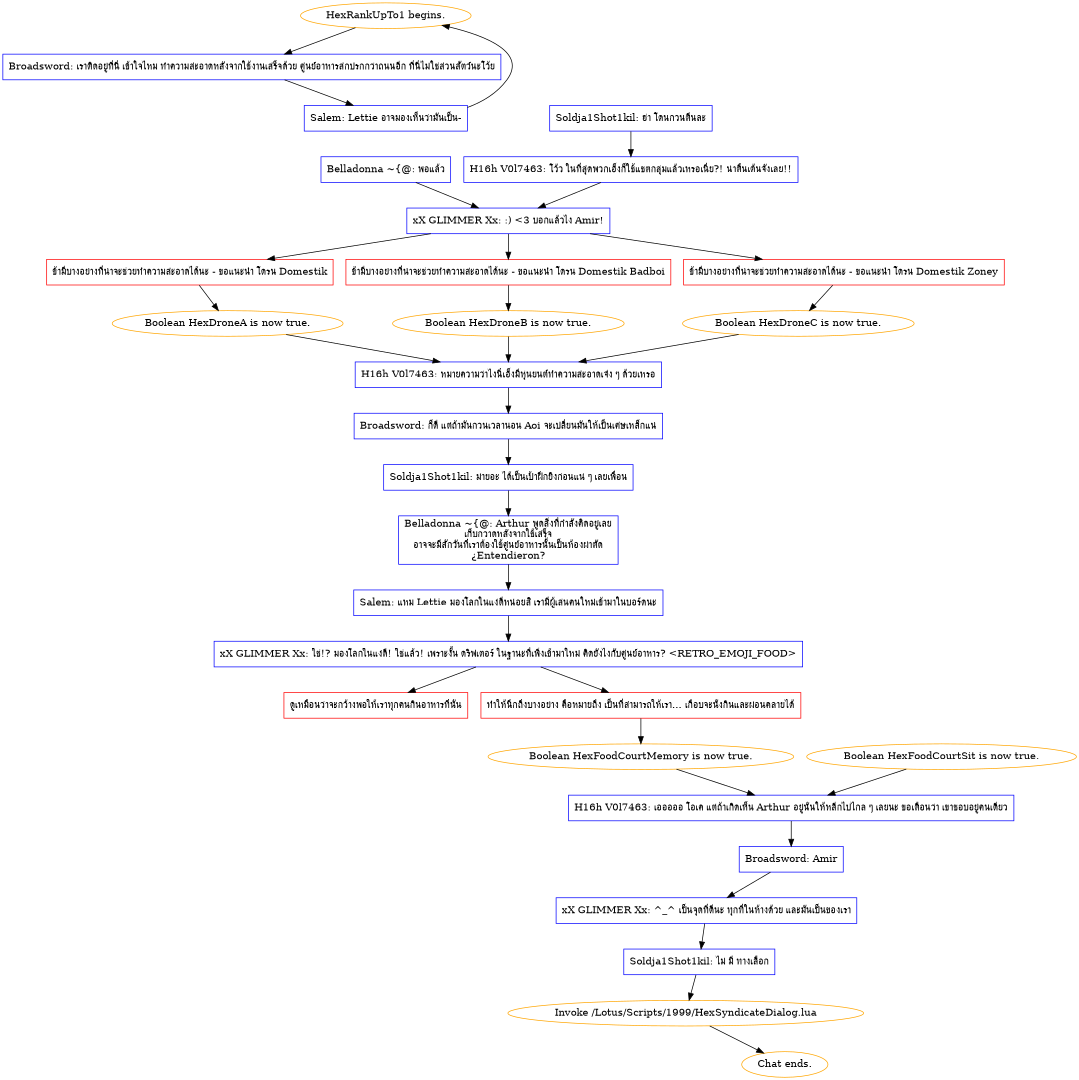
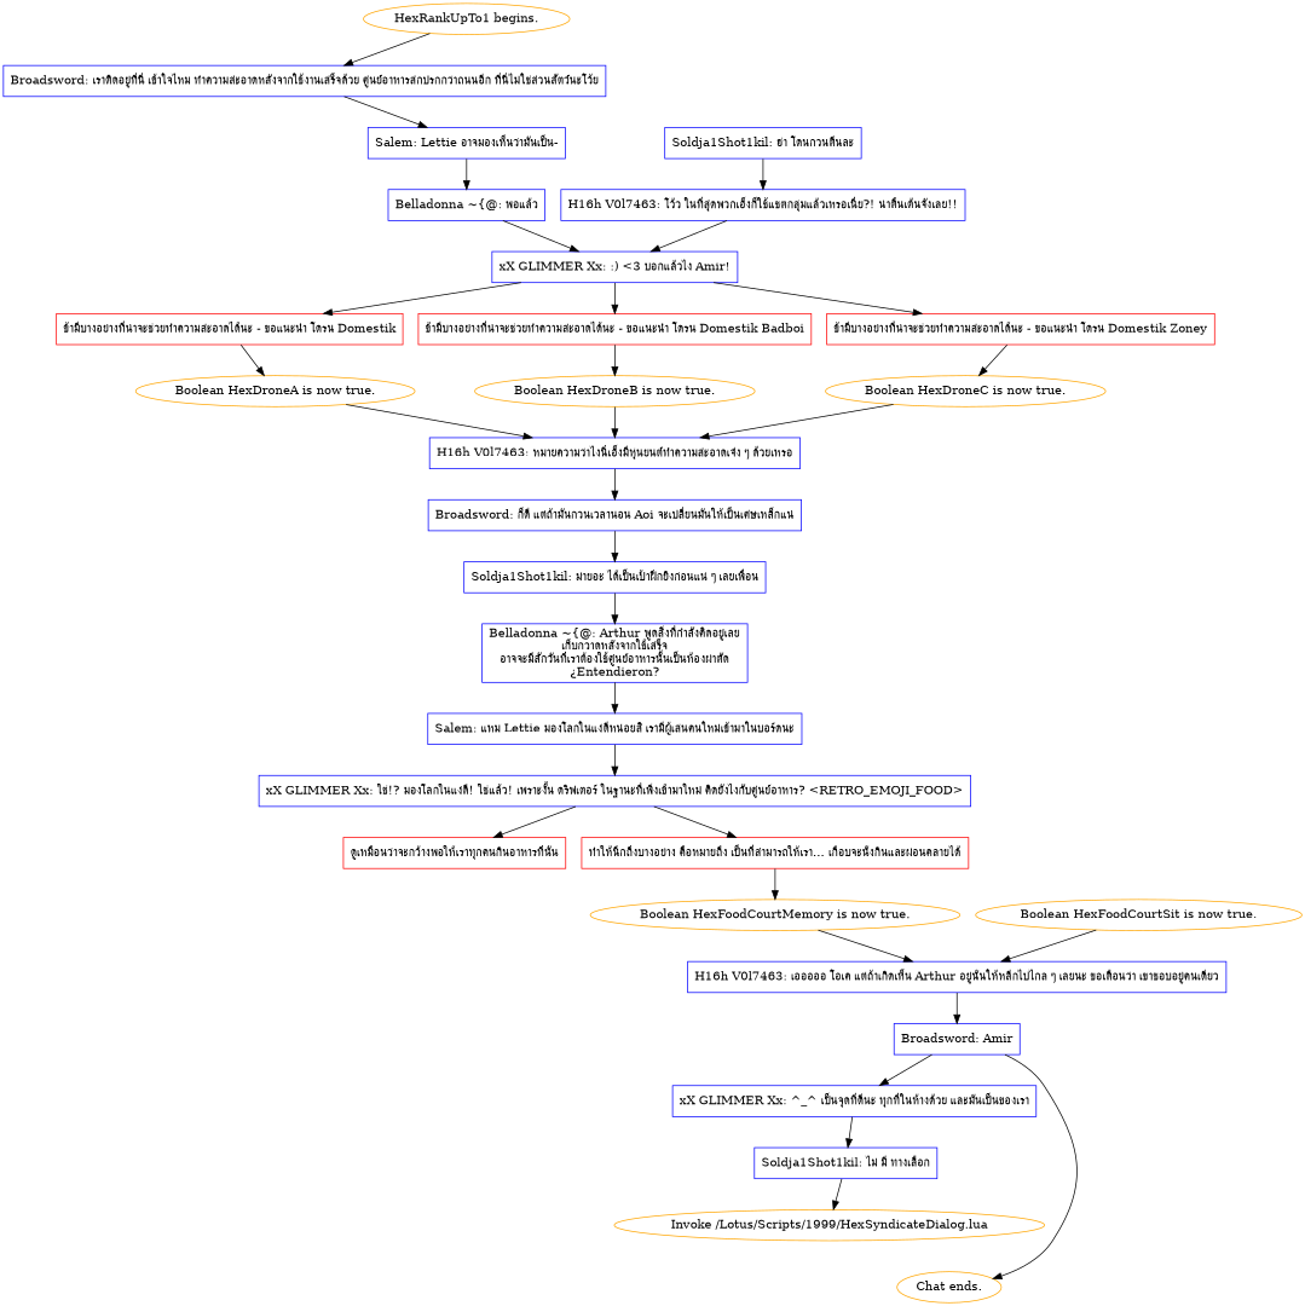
  digraph {
    node [color=blue shape=box]
    "HexRankUpTo1 begins." [color=orange shape=""]
    n2 [label="Broadsword: เราติดอยู่ที่นี่ เข้าใจไหม ทำความสะอาดหลังจากใช้งานเสร็จด้วย ศูนย์อาหารสกปรกกว่าถนนอีก ที่นี่ไม่ใช่สวนสัตว์นะโว้ย"]
    n3 [label="Salem: Lettie อาจมองเห็นว่ามันเป็น-"]
    n4 [label="Belladonna ~{@: พอแล้ว"]
    n5 [label="xX GLIMMER Xx: :) <3 บอกแล้วไง Amir!"]
    n6 [label="Soldja1Shot1kil: ฮ่า โดนกวนตีนละ"]
    n7 [label="H16h V0l7463: โว้ว ในที่สุดพวกเอ็งก็ใช้แชตกลุ่มแล้วเหรอเนี่ย?! น่าตื่นเต้นจังเลย!!"]
    n8 [color=red label="ข้ามีบางอย่างที่น่าจะช่วยทำความสะอาดได้นะ - ขอแนะนำ โดรน Domestik"]
    n9 [color=red label="ข้ามีบางอย่างที่น่าจะช่วยทำความสะอาดได้นะ - ขอแนะนำ โดรน Domestik Badboi"]
    n10 [color=red label="ข้ามีบางอย่างที่น่าจะช่วยทำความสะอาดได้นะ - ขอแนะนำ โดรน Domestik Zoney"]
    n11 [color=orange label="Boolean HexDroneA is now true." shape=""]
    n12 [color=orange label="Boolean HexDroneB is now true." shape=""]
    n13 [color=orange label="Boolean HexDroneC is now true." shape=""]
    n14 [label="H16h V0l7463: หมายความว่าไงนี่เอ็งมีหุ่นยนต์ทำความสะอาดเจ๋ง ๆ ด้วยเหรอ"]
    n15 [label="Broadsword: ก็ดี แต่ถ้ามันกวนเวลานอน Aoi จะเปลี่ยนมันให้เป็นเศษเหล็กแน่"]
    n16 [label="Soldja1Shot1kil: ม่ายอะ ได้เป็นเป้าฝึกยิงก่อนแน่ ๆ เลยเพื่อน"]
    n17 [label="Belladonna ~{@: Arthur พูดสิ่งที่กำลังคิดอยู่เลย\nเก็บกวาดหลังจากใช้เสร็จ\nอาจจะมีสักวันที่เราต้องใช้ศูนย์อาหารนั้นเป็นห้องผ่าตัด\n¿Entendieron?"]
    n18 [label="Salem: แหม Lettie มองโลกในแง่ดีหน่อยสิ เรามีผู้เล่นคนใหม่เข้ามาในบอร์ดนะ"]
    n19 [label="xX GLIMMER Xx: ใช่!? มองโลกในแง่ดี! ใช่แล้ว! เพราะงั้น ดริฟเตอร์ ในฐานะที่เพิ่งเข้ามาใหม่ คิดยังไงกับศูนย์อาหาร? <RETRO_EMOJI_FOOD>"]
    n20 [color=red label="ดูเหมือนว่าจะกว้างพอให้เราทุกคนกินอาหารที่นั่น"]
    n21 [color=red label="ทำให้นึกถึงบางอย่าง คือหมายถึง เป็นที่สามารถให้เรา... เกือบจะนั่งกินและผ่อนคลายได้"]
    n22 [color=orange label="Boolean HexFoodCourtMemory is now true." shape=""]
    n23 [color=orange label="Boolean HexFoodCourtSit is now true." shape=""]
    n24 [label="H16h V0l7463: เอออออ โอเค แต่ถ้าเกิดเห็น Arthur อยู่นั่นให้หลีกไปไกล ๆ เลยนะ ขอเตือนว่า เขาชอบอยู่คนเดียว"]
    n25 [label="Broadsword: Amir"]
    n26 [label="xX GLIMMER Xx: ^_^ เป็นจุดที่ดีนะ ทุกที่ในห้างด้วย และมันเป็นของเรา"]
    n27 [label="Soldja1Shot1kil: ไม่ มี ทางเลือก"]
    n28 [color=orange label="Invoke /Lotus/Scripts/1999/HexSyndicateDialog.lua" shape=""]
    "Chat ends." [color=orange shape=""]
    "HexRankUpTo1 begins." -> n2
    n2 -> n3
-   n3 -> "HexRankUpTo1 begins."
+   n3 -> n4
    n4 -> n5
    n5 -> n8
    n5 -> n9
    n5 -> n10
    n6 -> n7
    n7 -> n5
    n8 -> n11
    n9 -> n12
    n10 -> n13
    n11 -> n14
    n12 -> n14
    n13 -> n14
    n14 -> n15
    n15 -> n16
    n16 -> n17
    n17 -> n18
    n18 -> n19
    n19 -> n20
    n19 -> n21
    n21 -> n22
    n22 -> n24
    n23 -> n24
    n24 -> n25
    n25 -> n26
    n26 -> n27
    n27 -> n28
-   n28 -> "Chat ends."
+   n25 -> "Chat ends."
  }
